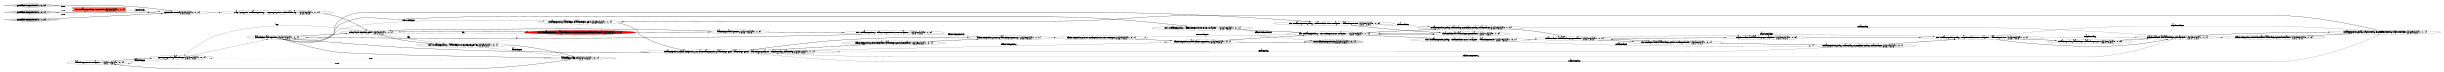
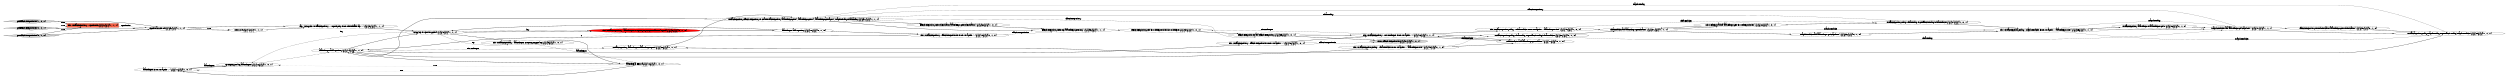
  digraph {
    rankdir=LR
    node [fillcolor=white shape=ellipse style=filled]
    edge [style=bold]
    n1 [label="aliasedRepos = new ArrayList<>()@@@11@@@['1', '0', '1']"]
    n2 [label="reposByKey.put(key,aliasedRepos)@@@12@@@['1', '0', '1']"]
    n3 [label="aliasedRepos.add(repository)@@@14@@@['1', '1', '1']"]
    n4 [label="snapshotPolicies.add(aliasedRepo.getSnapshots())@@@23@@@['0', '1', '0']"]
    n5 [label="List<ArtifactRepositoryPolicy> snapshotPolicies = new ArrayList<>(aliasedRepos.size())@@@25@@@['1', '1', '1']"]
    n6 [label="ArtifactRepository aliasedRepo = aliasedRepos.get(0)@@@26@@@['0', '1', '0']"]
    n7 [label="ArtifactRepositoryPolicy snapshotPolicy = getEffectivePolicy(snapshotPolicies)@@@29@@@['1', '1', '1']"]
    n8 [label="snapshotPolicies.add(aliasedRepo.getSnapshots())@@@27@@@['1', '1', '1']"]
    n9 [label="ArtifactRepository aliasedRepo = aliasedRepos.get(0)@@@30@@@['1', '1', '1']"]
    n10 [label="List<ArtifactRepositoryPolicy> releasePolicies = new ArrayList<>(aliasedRepos.size())@@@15@@@['0', '1', '0']"]
    n11 [label="String key = repository.getId()@@@8@@@['1', '1', '1']"]
    n12 [label="List<ArtifactRepository> effectiveRepositories = new ArrayList<>()@@@16@@@['1', '0', '1']"]
    n13 [label="ArtifactRepository effectiveRepository = createArtifactRepository(aliasedRepo.getId(),aliasedRepo.getUrl(),aliasedRepo.getLayout(),snapshotPolicy,releasePolicy)@@@31@@@['1', '1', '1']"]
    n14 [label="releasePolicies.add(aliasedRepo.getReleases())@@@17@@@['0', '1', '0']"]
    n15 [label="ArtifactRepositoryPolicy releasePolicy = getEffectivePolicy(releasePolicies)@@@20@@@['0', '1', '0']"]
    n16 [label="List<ArtifactRepository> aliasedRepos = reposByKey.get(key)@@@9@@@['1', '0', '1']"]
    n17 [fillcolor=red label="List<ArtifactRepository> aliasedRepos = reposByKey.computeIfAbsent(key,null)@@@9@@@['0', '1', '0']"]
    n18 [label="List<ArtifactRepository> mirroredRepos = new ArrayList<>()@@@18@@@['1', '1', '1']"]
    n19 [fillcolor=lightgray label="return effectiveRepositories@@@37@@@['1', '0', '1']"]
    n20 [label="List<ArtifactRepositoryPolicy> releasePolicies = new ArrayList<>(aliasedRepos.size())@@@19@@@['1', '0', '1']"]
    n21 [label="effectiveRepository.setMirroredRepositories(mirroredRepos)@@@34@@@['1', '0', '1']"]
    n22 [label="effectiveRepository.setProxy(aliasedRepo.getProxy())@@@33@@@['1', '1', '1']"]
    n23 [label="effectiveRepositories.add(effectiveRepository)@@@35@@@['1', '0', '1']"]
    n24 [label="effectiveRepository.setAuthentication(aliasedRepo.getAuthentication())@@@32@@@['1', '0', '1']"]
    n25 [label="releasePolicies.add(aliasedRepo.getReleases())@@@21@@@['1', '1', '1']"]
    n26 [label="ArtifactRepositoryPolicy releasePolicy = getEffectivePolicy(releasePolicies)@@@24@@@['1', '0', '1']"]
    n27 [label="mirroredRepos.addAll(aliasedRepo.getMirroredRepositories())@@@22@@@['1', '0', '1']"]
    n28 [label="repositories == null@@@3@@@['1', '1', '1']" shape=diamond]
+   n29 [label="return null@@@4@@@['1', '1', '1']"]
    n30 [label="Map<String,List<ArtifactRepository>> reposByKey = new LinkedHashMap<>()@@@6@@@['1', '1', '1']"]
    n31 [label="effectiveRepository.setAuthentication(aliasedRepo.getAuthentication())@@@28@@@['0', '1', '0']"]
    n32 [fillcolor=lightgray label="getEffectiveRepositories['1', '0', '0']" shape=diamond]
    n33 [fillcolor=tomato label="List<ArtifactRepository> repositories@@@2@@@['1', '1', '1']" shape=box]
    n34 [label="aliasedRepos == null@@@10@@@['1', '0', '1']" shape=diamond]
    n35 [label="aliasedRepos.add(repository)@@@10@@@['0', '1', '0']"]
    n36 [label="List<ArtifactRepository> effectiveRepositories = new ArrayList<>()@@@12@@@['0', '1', '0']"]
    n37 [fillcolor=lightgray label="getEffectiveRepositories['0', '0', '1']" shape=diamond]
    n38 [fillcolor=lightgray label="getEffectiveRepositories['0', '1', '0']" shape=diamond]
    n1 -> n2
    n1 -> n2 [label=aliasedRepos style=solid]
    n2 -> n3 [style=solid]
    n3 -> n9 [label=mirroredRepos style=solid]
    n3 -> n10
    n3 -> n11
    n3 -> n12
    n4 -> n5
    n5 -> n6
    n5 -> n7 [label=snapshotPolicies style=solid]
    n5 -> n8
    n5 -> n8 [label=snapshotPolicy style=solid]
    n6 -> n8
    n7 -> n9
    n7 -> n13 [label=snapshotPolicy style=solid]
    n8 -> n7
    n8 -> n13 [label=effectiveRepository style=solid]
    n8 -> n31
    n9 -> n13
    n10 -> n14
    n10 -> n15 [label=releasePolicies style=solid]
    n11 -> n2 [label=key style=solid]
    n11 -> n16 [label=key style=solid]
    n11 -> n16
    n11 -> n17 [label=key style=solid]
    n11 -> n17
    n12 -> n18
    n12 -> n19 [label=effectiveRepositories style=solid]
    n13 -> n3
    n13 -> n22
    n13 -> n23 [label=effectiveRepository style=solid]
    n13 -> n24
    n14 -> n18
    n15 -> n8 [label=releasePolicy style=solid]
    n15 -> n25
    n16 -> n17 [label=0 style=dashed]
    n16 -> n34
    n16 -> n34 [label=aliasedRepos style=solid]
    n17 -> n35
    n18 -> n14
    n18 -> n15
    n18 -> n20
    n18 -> n21 [label=mirroredRepos style=solid]
    n20 -> n25
    n20 -> n26 [label=releasePolicies style=solid]
    n21 -> n23
    n22 -> n21
    n23 -> n18
    n23 -> n19
    n24 -> n22
    n25 -> n4
    n25 -> n5 [label=snapshotPolicies style=solid]
    n25 -> n27
    n26 -> n5
    n26 -> n13 [label=releasePolicy style=solid]
    n27 -> n25
    n27 -> n26
+   n28 -> n29 [label=true style=dotted]
+   n28 -> n29
    n28 -> n30
+   n29 -> n30
    n30 -> n11
    n31 -> n7
    n32 -> n28
    n32 -> n33 [label=true style=dotted]
    n33 -> n28 [label=repositories style=solid]
    n34 -> n1 [label=true style=dotted]
    n34 -> n1
    n34 -> n2 [label=true style=dotted]
    n34 -> n3
    n35 -> n11
    n35 -> n36
    n36 -> n3
    n36 -> n22 [label=effectiveRepositories style=solid]
    n37 -> n28
    n37 -> n33 [label=true style=dotted]
    n38 -> n28
-   n38 -> n33 [label=true style=dotted]
+   n38 -> n33 [label=true]
  }
